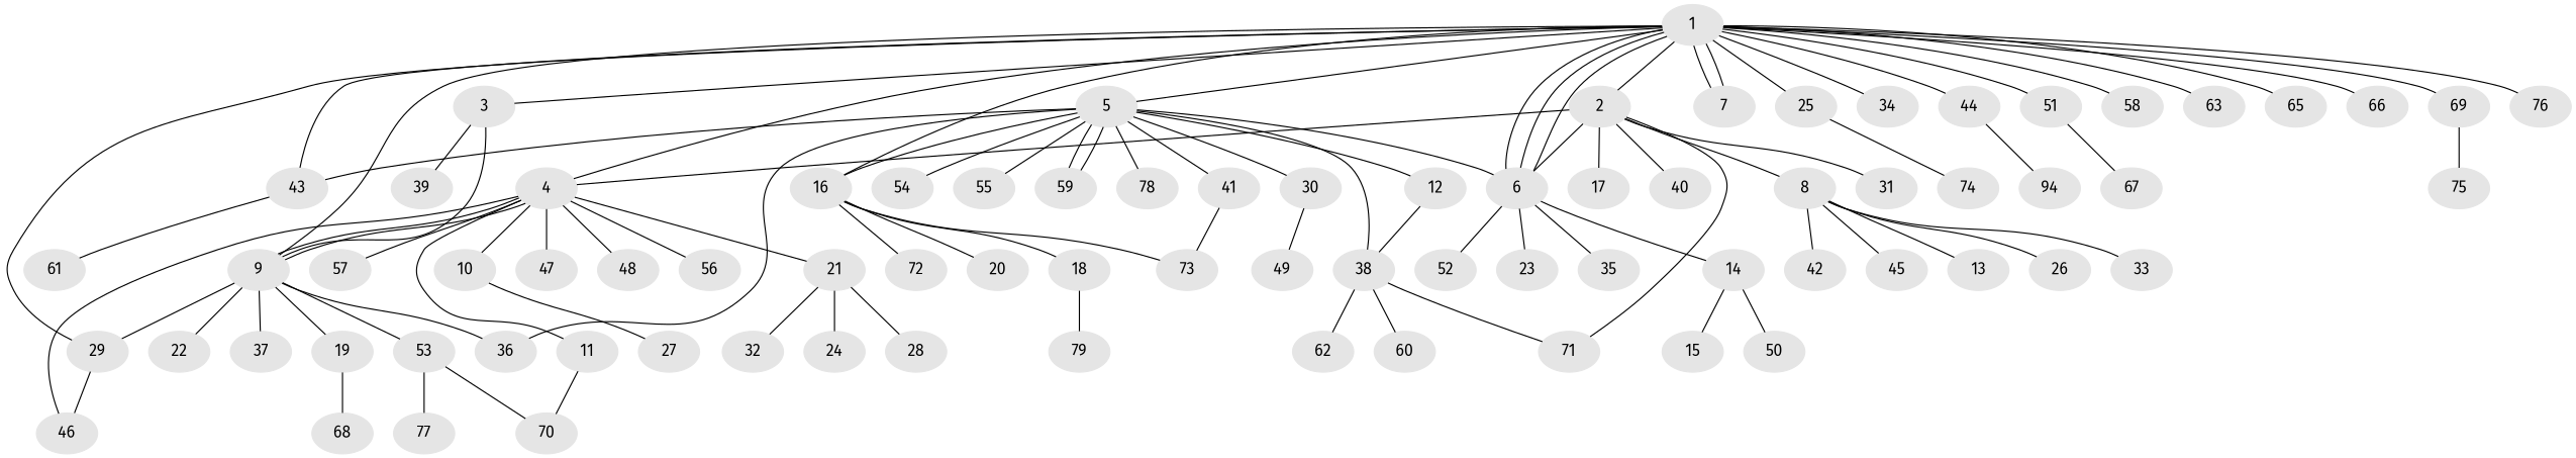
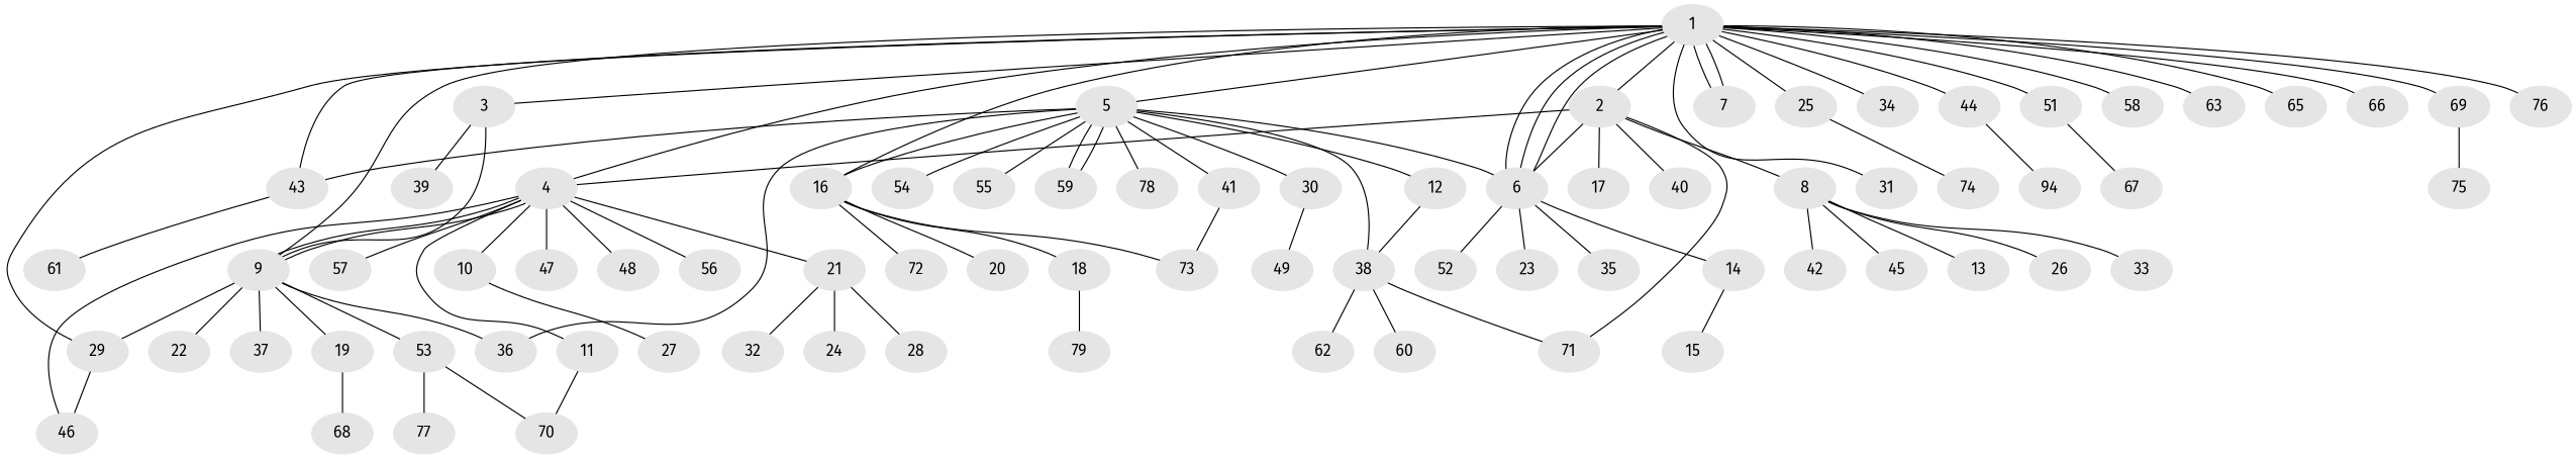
  graph {
    fontname="Fira Sans"
    node [color=gray90 fontname="Fira Sans" style=filled]
    edge [fontname="Fira Sans"]
    1
    2
    3
    4
    5
    6
    7
    9
    16
    25
    29
    31
    34
    43
    44
    51
    58
    63
    65
    66
    69
    76
    8
    17
    40
    71
    39
    10
    11
    21
    46
    47
    48
    56
    57
    12
    30
    36
    38
    41
    54
    55
    59
    78
    14
    23
    35
    52
    19
    22
    37
    53
    18
    20
    72
    73
    74
    61
    n59 [label=94]
    67
    75
    13
    26
    33
    42
    45
    27
    70
    24
    28
    32
    49
    60
    62
    15
-   50
    68
    77
    79
    1 -- 2
    1 -- 3
    1 -- 4
    1 -- 5
    1 -- 6
    1 -- 6
    1 -- 6
    1 -- 7
    1 -- 7
    1 -- 9
    1 -- 16
    1 -- 25
    1 -- 29
-   2 -- 31
+   1 -- 31
    1 -- 34
    1 -- 43
    1 -- 44
    1 -- 51
    1 -- 58
    1 -- 63
    1 -- 65
    1 -- 66
    1 -- 69
    1 -- 76
    2 -- 4
    2 -- 6
    2 -- 8
    2 -- 17
    2 -- 40
    2 -- 71
    3 -- 9
    3 -- 39
    4 -- 9
    4 -- 9
    4 -- 10
    4 -- 11
    4 -- 21
    4 -- 46
    4 -- 47
    4 -- 48
    4 -- 56
    4 -- 57
    5 -- 6
    5 -- 16
    5 -- 43
    5 -- 12
    5 -- 30
    5 -- 36
    5 -- 38
    5 -- 41
    5 -- 54
    5 -- 55
    5 -- 59
    5 -- 59
    5 -- 78
    6 -- 14
    6 -- 23
    6 -- 35
    6 -- 52
    9 -- 29
    9 -- 36
    9 -- 19
    9 -- 22
    9 -- 37
    9 -- 53
    16 -- 18
    16 -- 20
    16 -- 72
    16 -- 73
    25 -- 74
    29 -- 46
    43 -- 61
    44 -- n59
    51 -- 67
    69 -- 75
    8 -- 13
    8 -- 26
    8 -- 33
    8 -- 42
    8 -- 45
    10 -- 27
    11 -- 70
    21 -- 24
    21 -- 28
    21 -- 32
    12 -- 38
    30 -- 49
    38 -- 71
    38 -- 60
    38 -- 62
    41 -- 73
    14 -- 15
-   14 -- 50
    19 -- 68
    53 -- 70
    53 -- 77
    18 -- 79
  }
